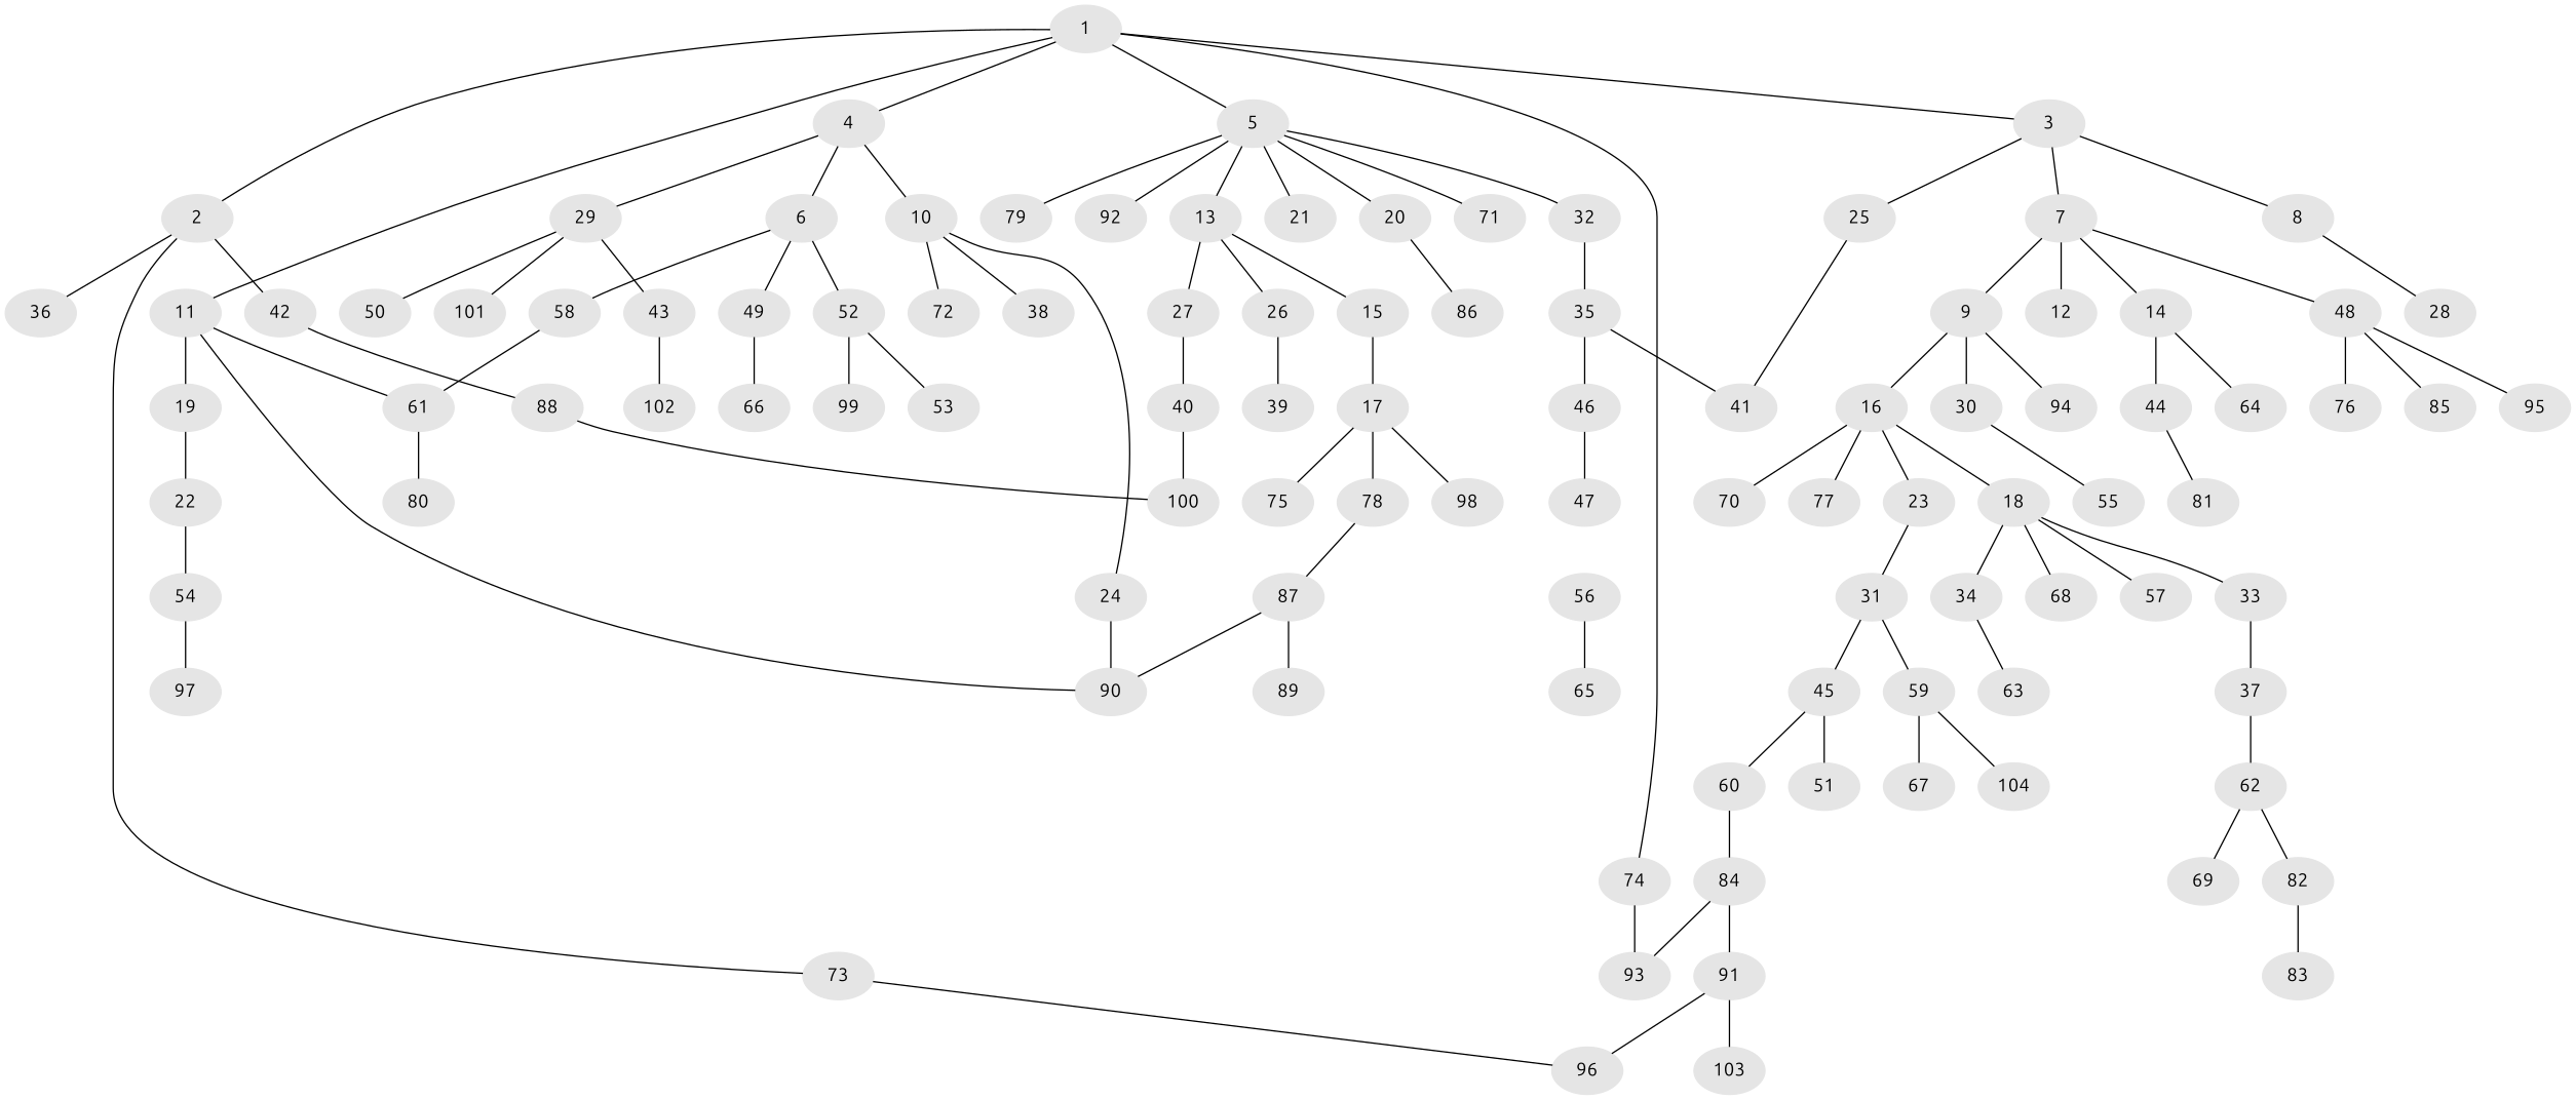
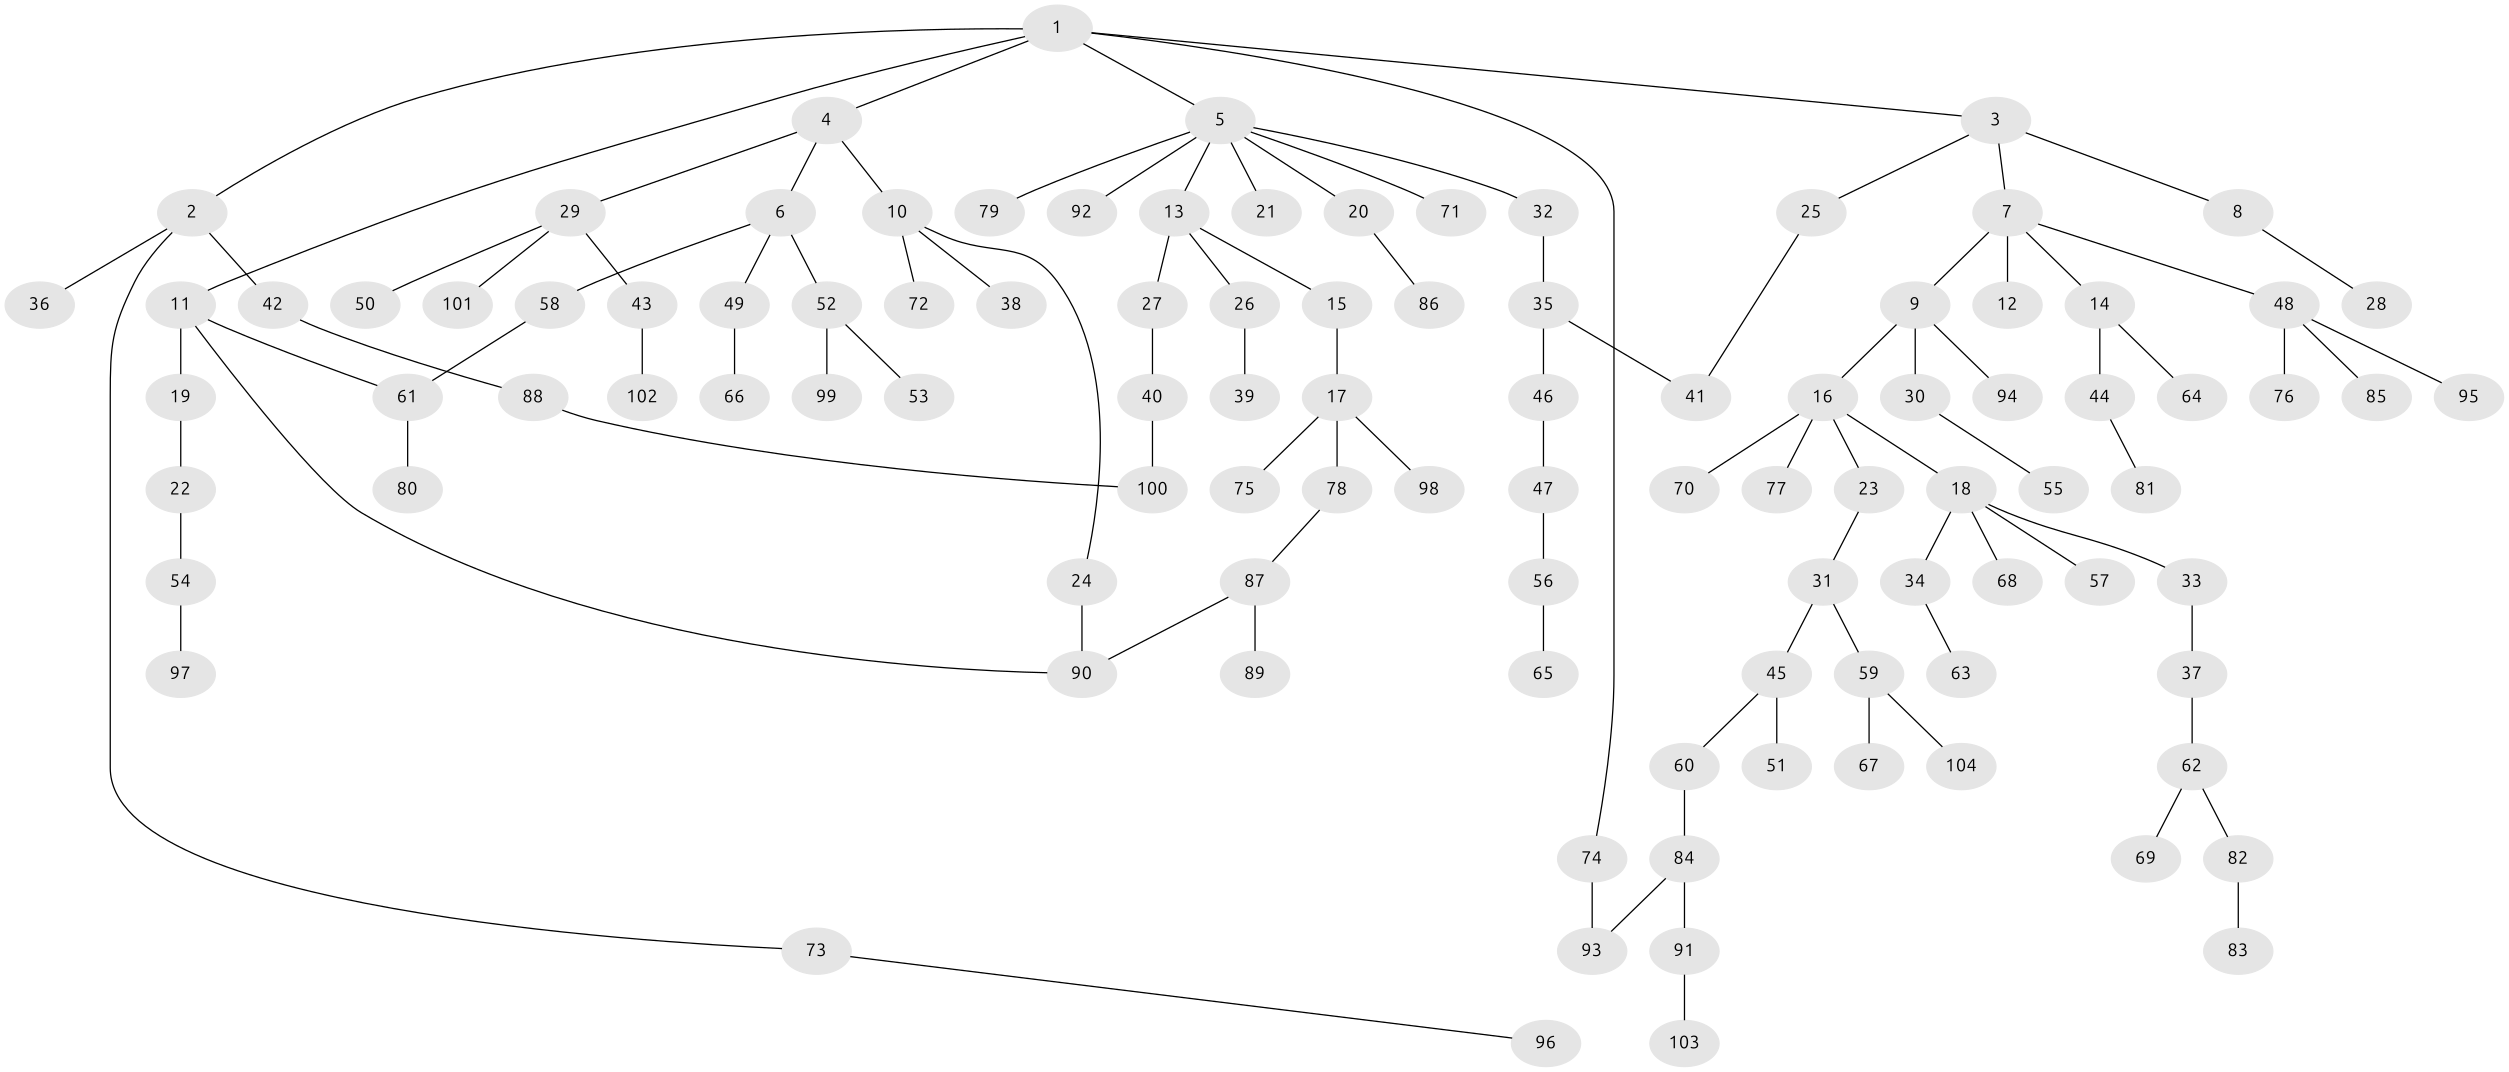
  graph {
    fontname=Ubuntu
    node [color=gray90 fontname=Ubuntu style=filled]
    edge [fontname=Ubuntu]
    1
    2
    3
    4
    5
    11
    74
    36
    42
    73
    7
    8
    25
    6
    10
    29
    13
    20
    21
    32
    71
    79
    92
    19
    61
    90
    93
    88
    96
    9
    12
    14
    48
    28
    41
    49
    52
    58
    24
    38
    72
    15
    26
    27
    86
    35
    66
    53
    99
    16
    30
    94
    44
    64
    76
    85
    95
    18
    23
    70
    77
    55
    43
    50
    101
    22
    80
    17
    39
    40
    81
    75
    78
    98
    33
    34
    57
    68
    31
    87
    37
    63
    54
    97
    45
    59
    100
    102
    51
    60
    67
    104
    46
    62
    47
    69
    82
    84
    56
    65
    91
    83
    89
    103
    1 -- 2
    1 -- 3
    1 -- 4
    1 -- 5
    1 -- 11
    1 -- 74
    2 -- 36
    2 -- 42
    2 -- 73
    3 -- 7
    3 -- 8
    3 -- 25
    4 -- 6
    4 -- 10
    4 -- 29
    5 -- 13
    5 -- 20
    5 -- 21
    5 -- 32
    5 -- 71
    5 -- 79
    5 -- 92
    11 -- 19
    11 -- 61
    11 -- 90
    74 -- 93
    42 -- 88
    73 -- 96
    7 -- 9
    7 -- 12
    7 -- 14
    7 -- 48
    8 -- 28
    25 -- 41
    6 -- 49
    6 -- 52
    6 -- 58
    10 -- 24
    10 -- 38
    10 -- 72
    29 -- 43
    29 -- 50
    29 -- 101
    13 -- 15
    13 -- 26
    13 -- 27
    20 -- 86
    32 -- 35
    19 -- 22
    61 -- 80
    88 -- 100
    9 -- 16
    9 -- 30
    9 -- 94
    14 -- 44
    14 -- 64
    48 -- 76
    48 -- 85
    48 -- 95
    49 -- 66
    52 -- 53
    52 -- 99
    58 -- 61
    24 -- 90
    15 -- 17
    26 -- 39
    27 -- 40
    35 -- 41
    35 -- 46
    16 -- 18
    16 -- 23
    16 -- 70
    16 -- 77
    30 -- 55
    44 -- 81
    18 -- 33
    18 -- 34
    18 -- 57
    18 -- 68
    23 -- 31
    43 -- 102
    22 -- 54
    17 -- 75
    17 -- 78
    17 -- 98
    40 -- 100
    78 -- 87
    33 -- 37
    34 -- 63
    31 -- 45
    31 -- 59
    87 -- 90
    87 -- 89
    37 -- 62
    54 -- 97
    45 -- 51
    45 -- 60
    59 -- 67
    59 -- 104
    60 -- 84
    46 -- 47
    62 -- 69
    62 -- 82
+   47 -- 56
    82 -- 83
    84 -- 93
    84 -- 91
    56 -- 65
-   91 -- 96
    91 -- 103
  }
